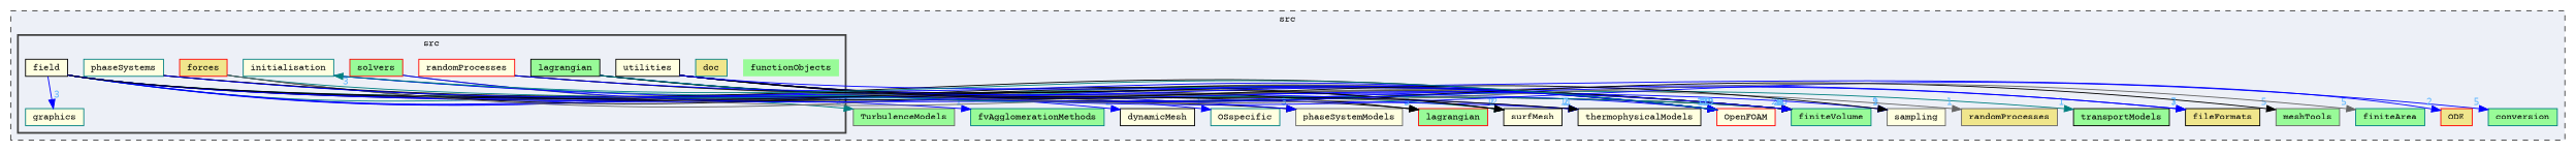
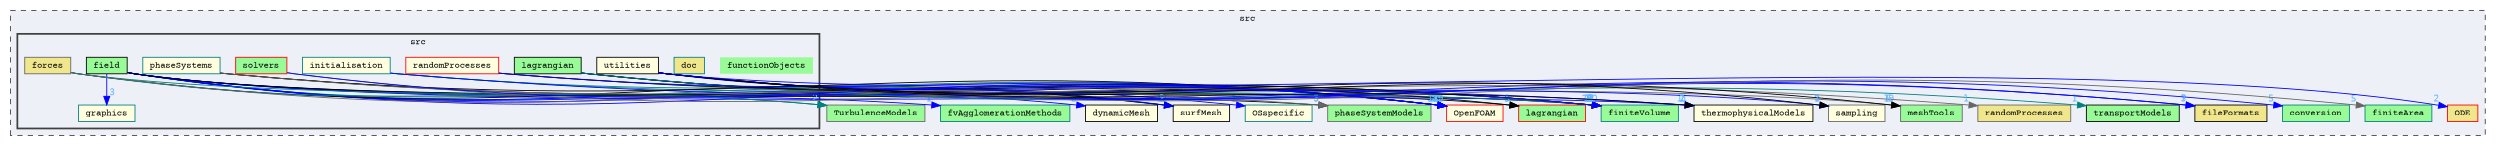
  digraph {
    compound=true
    fontname="Courier Prime"
    node [color=teal fillcolor=lightyellow fontname="Courier Prime" fontsize=10 shape=box style=filled]
    edge [color=blue fontcolor=steelblue1 fontname="Courier Prime" fontsize=10 headlabel=3 labeldistance=1.5 labelfontname=Helvetica labelfontsize=10]
    n1 [color=gray40 fillcolor=palegreen height=0.2 label=functionObjects shape=plaintext width=0.4]
    n2 [fillcolor=khaki height=0.2 label=doc width=0.4]
-   n3 [color=black height=0.2 label=field width=0.4]
-   n4 [color=red fillcolor=khaki height=0.2 label=forces width=0.4]
+   n3 [color=black fillcolor=palegreen height=0.2 label=field width=0.4]
+   n4 [color=gray40 fillcolor=khaki height=0.2 label=forces width=0.4]
    n5 [height=0.2 label=graphics width=0.4]
    n6 [height=0.2 label=initialisation width=0.4]
    n7 [color=black fillcolor=palegreen height=0.2 label=lagrangian width=0.4]
    n8 [height=0.2 label=phaseSystems width=0.4]
    n9 [color=red height=0.2 label=randomProcesses width=0.4]
    n10 [color=red fillcolor=palegreen height=0.2 label=solvers width=0.4]
    n11 [color=black height=0.2 label=utilities width=0.4]
    n12 [color=black height=0.2 label=surfMesh width=0.4]
    n13 [height=0.2 label=OSspecific width=0.4]
    n14 [color=gray40 fillcolor=palegreen height=0.2 label=TurbulenceModels width=0.4]
    n15 [fillcolor=palegreen height=0.2 label=conversion width=0.4]
    n16 [fillcolor=palegreen height=0.2 label=fvAgglomerationMethods width=0.4]
    n17 [color=black height=0.2 label=dynamicMesh width=0.4]
    n18 [color=gray40 fillcolor=khaki height=0.2 label=randomProcesses width=0.4]
    n19 [fillcolor=palegreen height=0.2 label=finiteVolume width=0.4]
    n20 [color=gray40 fillcolor=palegreen height=0.2 label=meshTools width=0.4]
    n21 [color=black fillcolor=khaki height=0.2 label=fileFormats width=0.4]
    n22 [fillcolor=palegreen height=0.2 label=finiteArea width=0.4]
    n23 [color=red height=0.2 label=OpenFOAM width=0.4]
    n24 [color=red fillcolor=palegreen height=0.2 label=lagrangian width=0.4]
    n25 [color=black height=0.2 label=thermophysicalModels width=0.4]
    n26 [color=black fillcolor=palegreen height=0.2 label=transportModels width=0.4]
    n27 [color=gray40 height=0.2 label=sampling width=0.4]
-   n28 [color=gray40 height=0.2 label=phaseSystemModels width=0.4]
+   n28 [color=gray40 fillcolor=palegreen height=0.2 label=phaseSystemModels width=0.4]
    n29 [color=red fillcolor=khaki height=0.2 label=ODE width=0.4]
    subgraph cluster_1 {
      bgcolor="#edf0f7"
      fontsize=10
      label=src
      pencolor=grey25
      style="filled,dashed"
      n12
      n13
      n14
      n15
      n16
      n17
      n18
      n19
      n20
      n21
      n22
      n23
      n24
      n25
      n26
      n27
      n28
      n29
      subgraph cluster_2 {
        bgcolor="#edf0f7"
        fontsize=10
        label=src
        pencolor=grey25
        style="filled,bold"
        n1
        n2
        n3
        n4
        n5
        n6
        n7
        n8
        n9
        n10
        n11
      }
    }
    n3 -> n5
    n3 -> n12 [color=teal headlabel=12]
    n3 -> n13 [headlabel=1]
    n3 -> n14 [color=teal headlabel=27]
    n3 -> n16 [headlabel=1]
    n3 -> n17 [headlabel=2]
    n3 -> n19 [color=black headlabel=240]
+   n3 -> n20 [color=gray40 headlabel=19]
    n3 -> n23 [headlabel=312]
    n3 -> n24 [color=black headlabel=8]
    n3 -> n25 [headlabel=11]
    n3 -> n27 [headlabel=9]
    n3 -> n28 [color=black]
    n4 -> n12 [color=black headlabel=1]
+   n4 -> n14 [color=teal headlabel=2]
    n4 -> n19 [color=teal headlabel=9]
    n4 -> n23 [color=gray40 headlabel=19]
    n6 -> n19 [color=teal headlabel=6]
-   n23 -> n6 [color=teal]
+   n6 -> n23 [color=teal]
    n6 -> n25 [headlabel=1]
    n7 -> n19 [color=black headlabel=9]
    n7 -> n21
    n7 -> n23 [color=teal headlabel=40]
    n7 -> n24 [color=black headlabel=5]
    n7 -> n26 [color=teal headlabel=1]
    n8 -> n19 [color=black headlabel=2]
    n8 -> n23 [color=black headlabel=4]
-   n8 -> n28
+   n8 -> n28 [color=gray40]
    n9 -> n18 [color=gray40 headlabel=1]
    n9 -> n19 [color=black]
    n9 -> n23 [headlabel=7]
    n10 -> n19 [color=gray40 headlabel=21]
    n10 -> n23
-   n11 -> n12 [color=black headlabel=2]
+   n11 -> n12 [headlabel=2]
    n11 -> n15 [headlabel=5]
    n11 -> n19 [headlabel=21]
    n11 -> n20 [color=black headlabel=5]
    n11 -> n21 [headlabel=7]
    n11 -> n22 [color=gray40 headlabel=5]
    n11 -> n23 [headlabel=119]
    n11 -> n25 [color=black headlabel=2]
    n11 -> n27 [color=black headlabel=1]
    n11 -> n29 [headlabel=2]
  }
